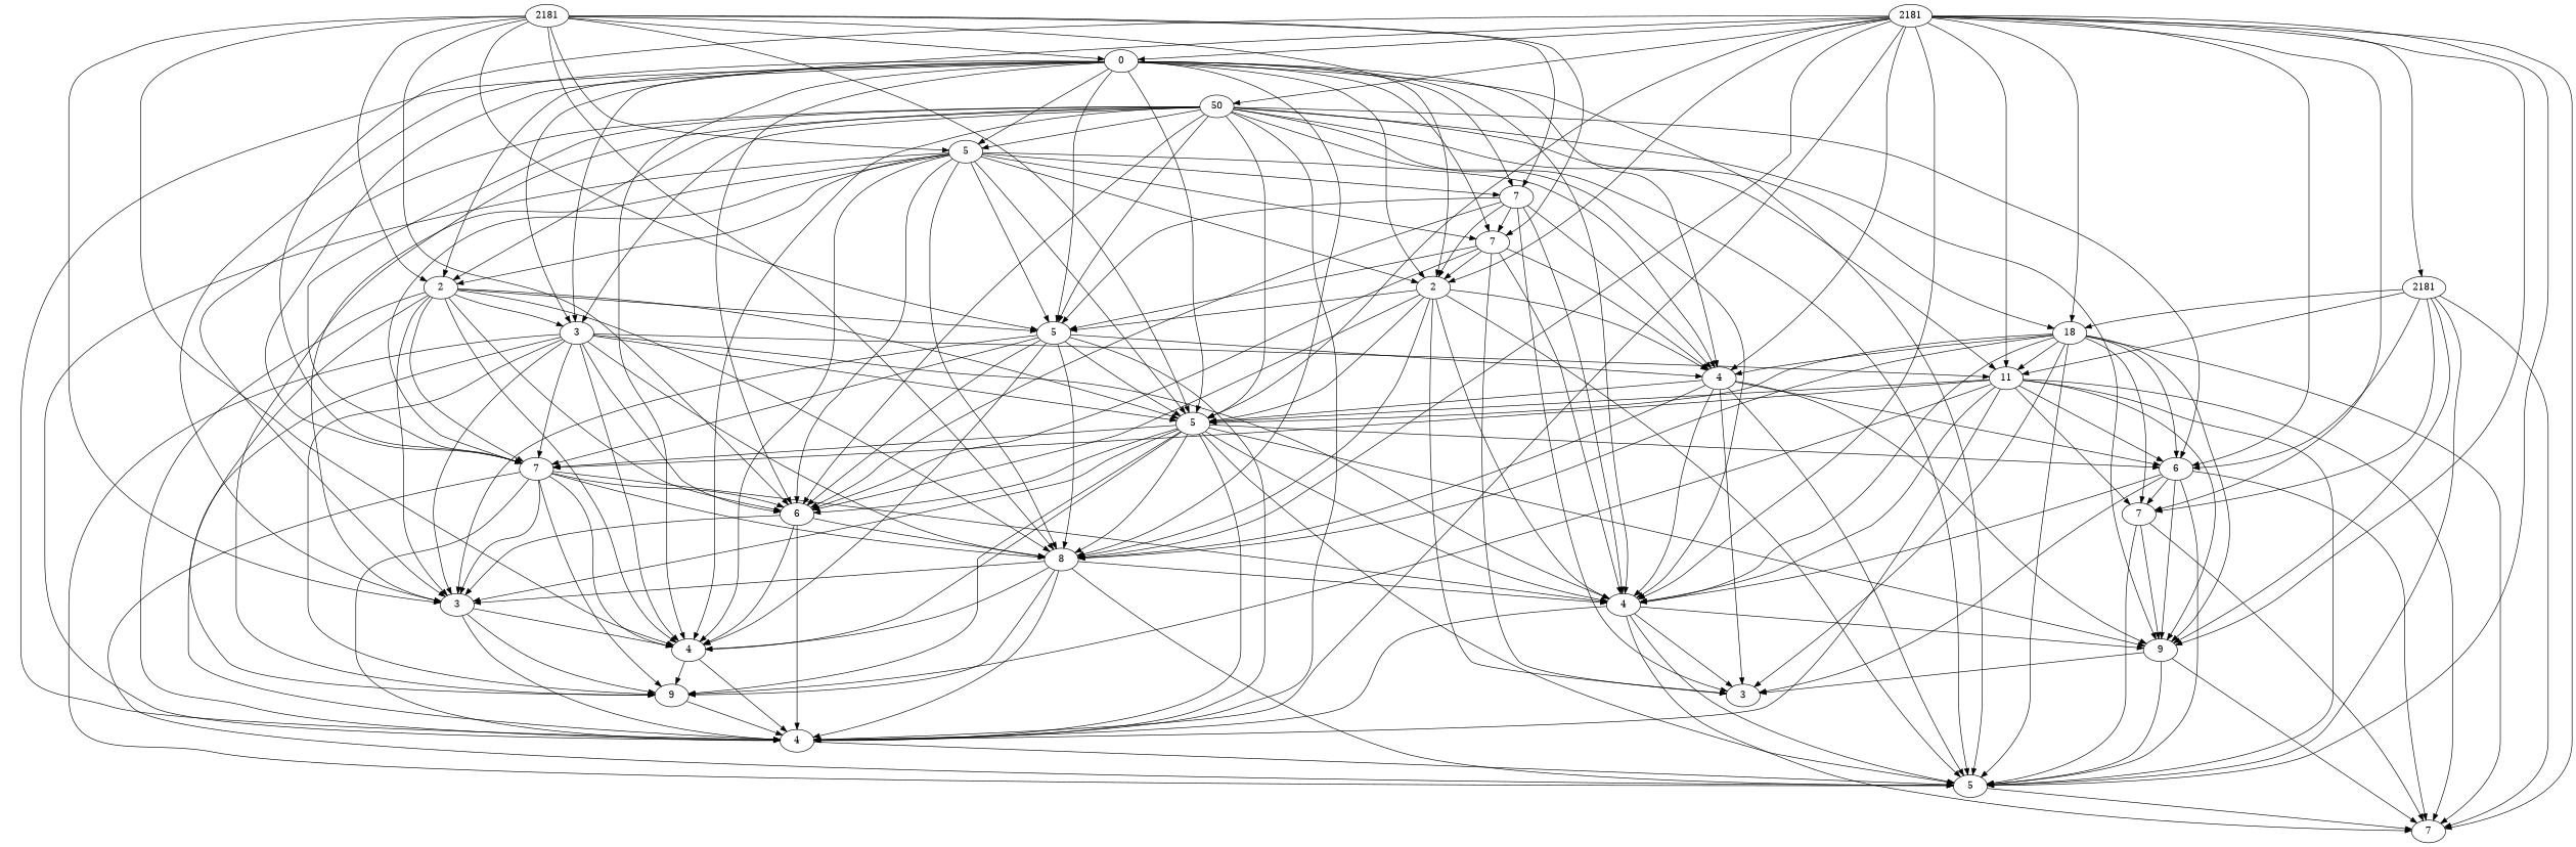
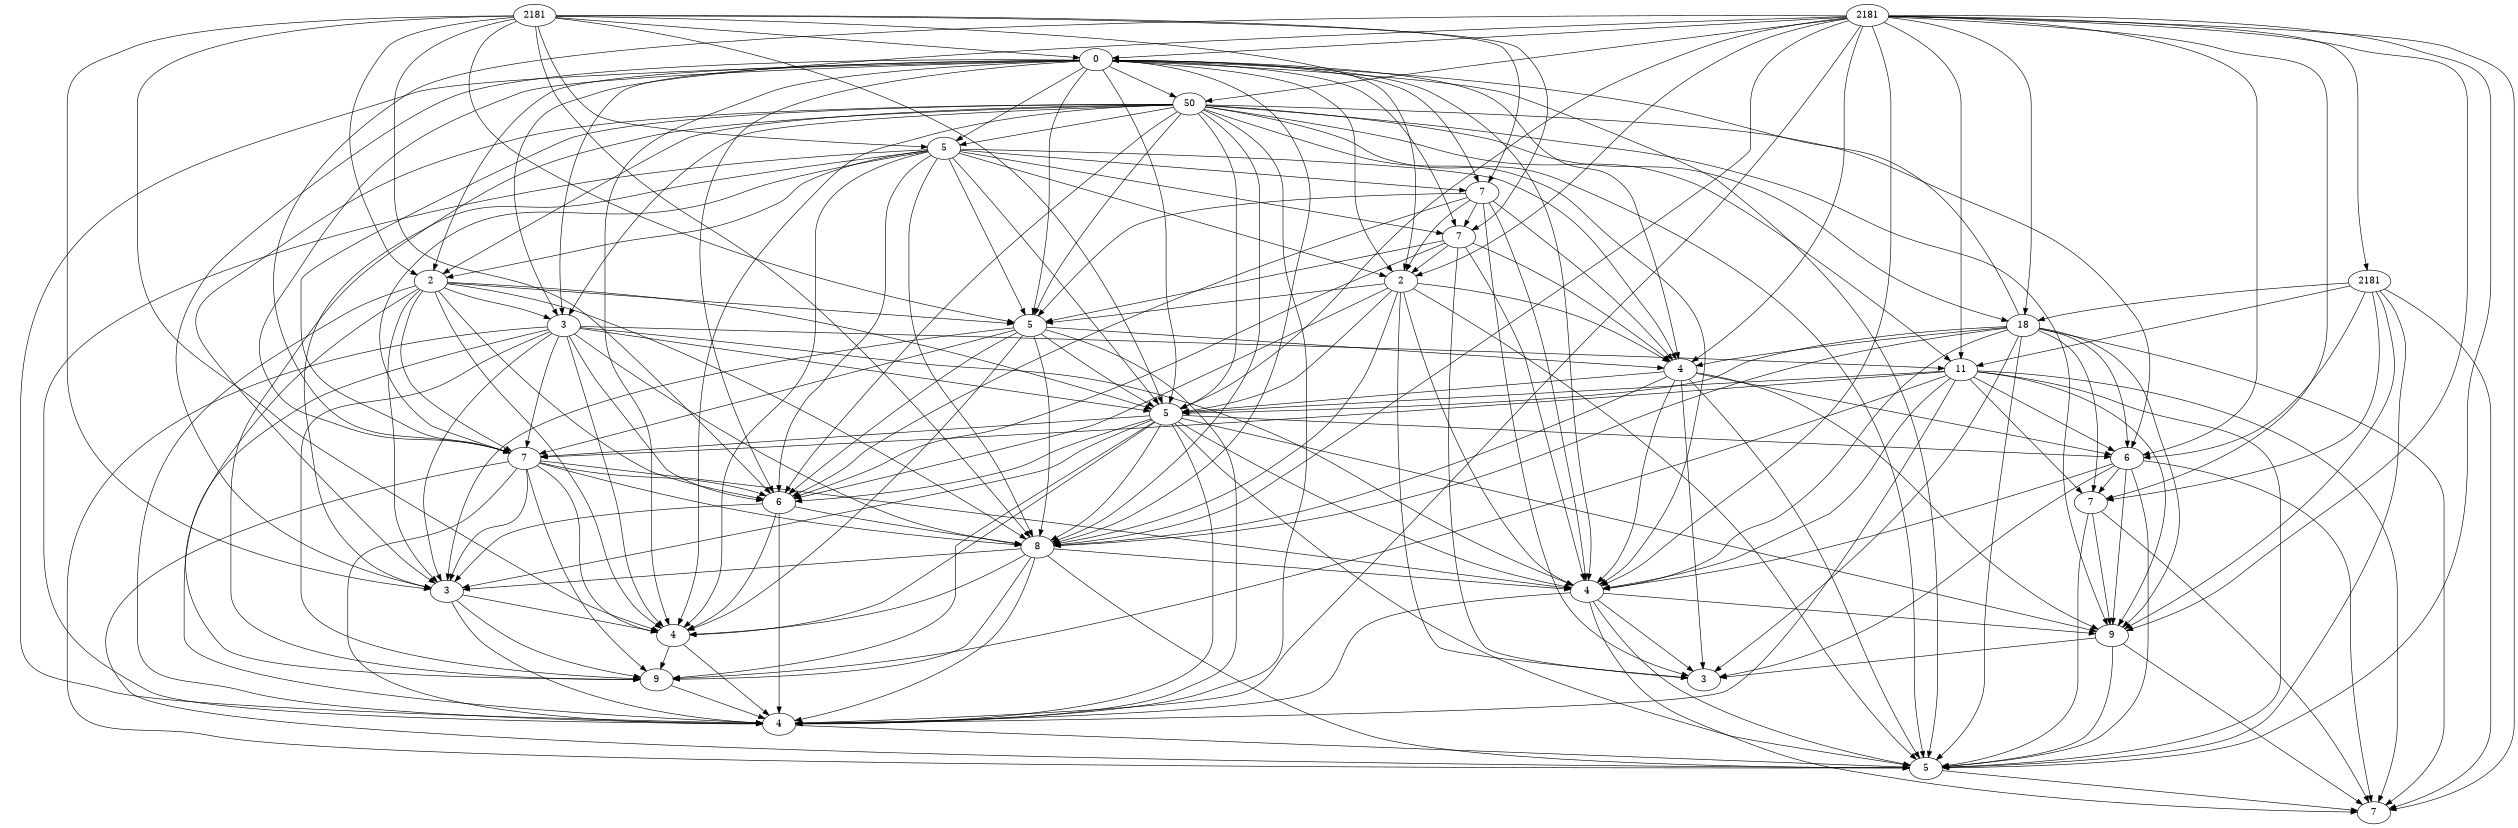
  digraph {
    n1 [label=2181]
    n2 [label=0]
    n3 [label=50]
    n4 [label=2181]
    n5 [label=18]
    n6 [label=2]
    n7 [label=3]
    n8 [label=11]
    n9 [label=4]
    n10 [label=5]
    n11 [label=7]
    n12 [label=8]
    n13 [label=6]
    n14 [label=7]
    n15 [label=4]
    n16 [label=4]
    n17 [label=9]
    n18 [label=5]
    n19 [label=7]
    n20 [label=5]
    n21 [label=7]
    n22 [label=7]
    n23 [label=2]
    n24 [label=5]
    n25 [label=6]
    n26 [label=3]
    n27 [label=4]
    n28 [label=9]
    n29 [label=3]
    n30 [label=2181]
    n1 -> n2
    n1 -> n3
    n1 -> n4
    n1 -> n5
    n1 -> n6
    n1 -> n7
    n1 -> n8
    n1 -> n9
    n1 -> n10
    n1 -> n11
    n1 -> n12
    n1 -> n13
    n1 -> n14
    n1 -> n15
    n1 -> n16
    n1 -> n17
    n1 -> n18
    n1 -> n19
+   n2 -> n3
    n2 -> n6
    n2 -> n7
    n2 -> n9
    n2 -> n10
    n2 -> n11
    n2 -> n12
    n2 -> n15
    n2 -> n16
    n2 -> n18
    n2 -> n20
    n2 -> n21
    n2 -> n22
    n2 -> n23
    n2 -> n24
    n2 -> n25
    n2 -> n26
    n2 -> n27
    n3 -> n5
    n3 -> n7
    n3 -> n8
    n3 -> n10
    n3 -> n11
+   n3 -> n12
    n3 -> n13
    n3 -> n15
    n3 -> n16
    n3 -> n17
    n3 -> n18
    n3 -> n20
    n3 -> n23
    n3 -> n24
    n3 -> n25
    n3 -> n26
    n3 -> n27
    n3 -> n28
    n4 -> n5
    n4 -> n8
    n4 -> n13
    n4 -> n14
    n4 -> n17
    n4 -> n18
    n4 -> n19
-   n5 -> n8
+   n5 -> n2
    n5 -> n9
    n5 -> n10
    n5 -> n12
    n5 -> n13
    n5 -> n14
    n5 -> n15
    n5 -> n17
    n5 -> n18
    n5 -> n19
    n5 -> n29
    n6 -> n9
    n6 -> n10
    n6 -> n12
    n6 -> n15
    n6 -> n18
    n6 -> n24
    n6 -> n25
    n6 -> n29
    n7 -> n8
    n7 -> n10
    n7 -> n11
    n7 -> n12
    n7 -> n15
    n7 -> n16
    n7 -> n18
    n7 -> n25
    n7 -> n26
    n7 -> n27
    n7 -> n28
    n8 -> n10
    n8 -> n11
    n8 -> n13
    n8 -> n14
    n8 -> n15
    n8 -> n16
    n8 -> n17
    n8 -> n18
    n8 -> n19
    n8 -> n28
    n9 -> n10
    n9 -> n12
    n9 -> n13
    n9 -> n15
    n9 -> n17
    n9 -> n18
    n9 -> n29
    n10 -> n11
    n10 -> n12
    n10 -> n13
    n10 -> n15
    n10 -> n16
    n10 -> n17
    n10 -> n18
    n10 -> n25
    n10 -> n26
    n10 -> n27
    n10 -> n28
    n11 -> n12
    n11 -> n15
    n11 -> n16
    n11 -> n18
    n11 -> n25
    n11 -> n26
    n11 -> n27
    n11 -> n28
    n12 -> n15
    n12 -> n16
    n12 -> n18
    n12 -> n26
    n12 -> n27
    n12 -> n28
    n13 -> n14
    n13 -> n15
    n13 -> n17
    n13 -> n18
    n13 -> n19
    n13 -> n29
    n14 -> n17
    n14 -> n18
    n14 -> n19
    n15 -> n16
    n15 -> n17
    n15 -> n18
    n15 -> n19
    n15 -> n29
    n16 -> n18
    n17 -> n18
    n17 -> n19
    n17 -> n29
    n18 -> n19
    n20 -> n6
    n20 -> n9
    n20 -> n10
    n20 -> n11
    n20 -> n12
    n20 -> n16
    n20 -> n21
    n20 -> n22
    n20 -> n23
    n20 -> n24
    n20 -> n25
    n20 -> n26
    n20 -> n27
    n21 -> n6
    n21 -> n9
    n21 -> n15
    n21 -> n22
    n21 -> n24
    n21 -> n25
    n21 -> n29
    n22 -> n6
    n22 -> n9
    n22 -> n15
    n22 -> n24
    n22 -> n25
    n22 -> n29
    n23 -> n7
    n23 -> n10
    n23 -> n11
    n23 -> n12
    n23 -> n16
    n23 -> n24
    n23 -> n25
    n23 -> n26
    n23 -> n27
    n23 -> n28
    n24 -> n9
    n24 -> n10
    n24 -> n11
    n24 -> n12
    n24 -> n16
    n24 -> n25
    n24 -> n26
    n24 -> n27
    n25 -> n12
    n25 -> n16
    n25 -> n26
    n25 -> n27
    n26 -> n16
    n26 -> n27
    n26 -> n28
    n27 -> n16
    n27 -> n28
    n28 -> n16
    n30 -> n2
    n30 -> n6
    n30 -> n10
    n30 -> n12
    n30 -> n20
    n30 -> n21
    n30 -> n22
    n30 -> n23
    n30 -> n24
    n30 -> n25
    n30 -> n26
    n30 -> n27
  }
